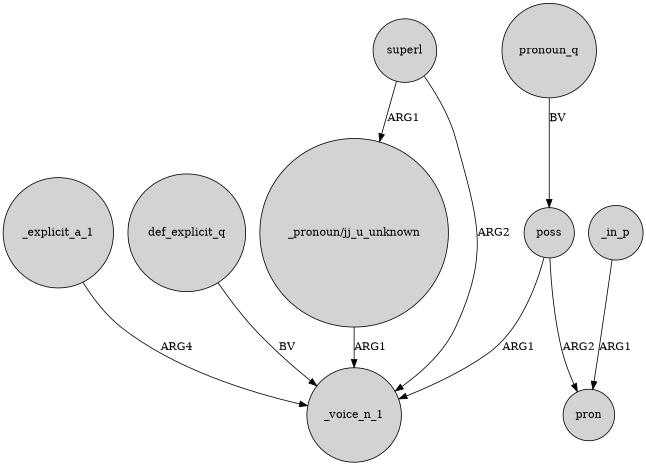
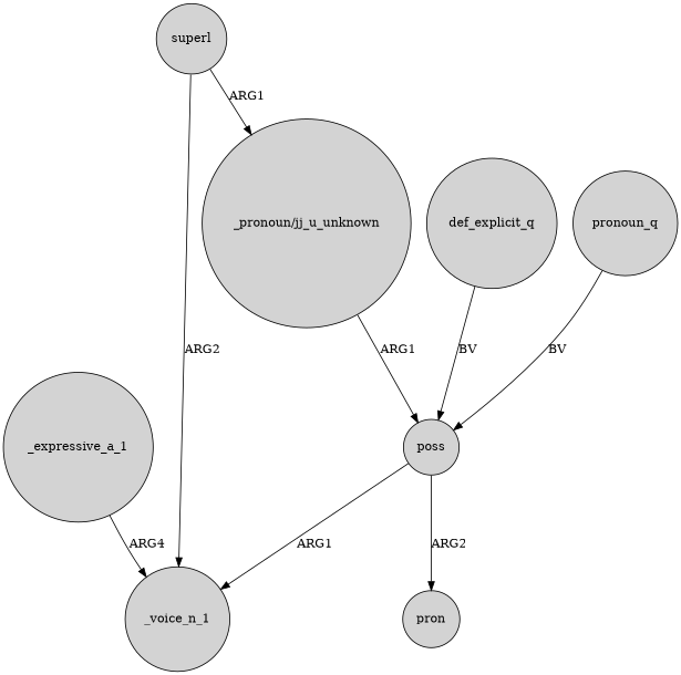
  digraph {
    node [shape=circle style=filled]
    poss
    _voice_n_1
    pron
-   _in_p
    n5 [label="_pronoun/jj_u_unknown"]
-   _expressive_a_1 [label=_explicit_a_1]
+   _expressive_a_1
    def_explicit_q
    superl
    pronoun_q
    poss -> _voice_n_1 [label=ARG1]
    poss -> pron [label=ARG2]
-   _in_p -> pron [label=ARG1]
-   n5 -> _voice_n_1 [label=ARG1]
+   n5 -> poss [label=ARG1]
    _expressive_a_1 -> _voice_n_1 [label=ARG4]
-   def_explicit_q -> _voice_n_1 [label=BV]
+   def_explicit_q -> poss [label=BV]
    superl -> _voice_n_1 [label=ARG2]
    superl -> n5 [label=ARG1]
    pronoun_q -> poss [label=BV]
  }
